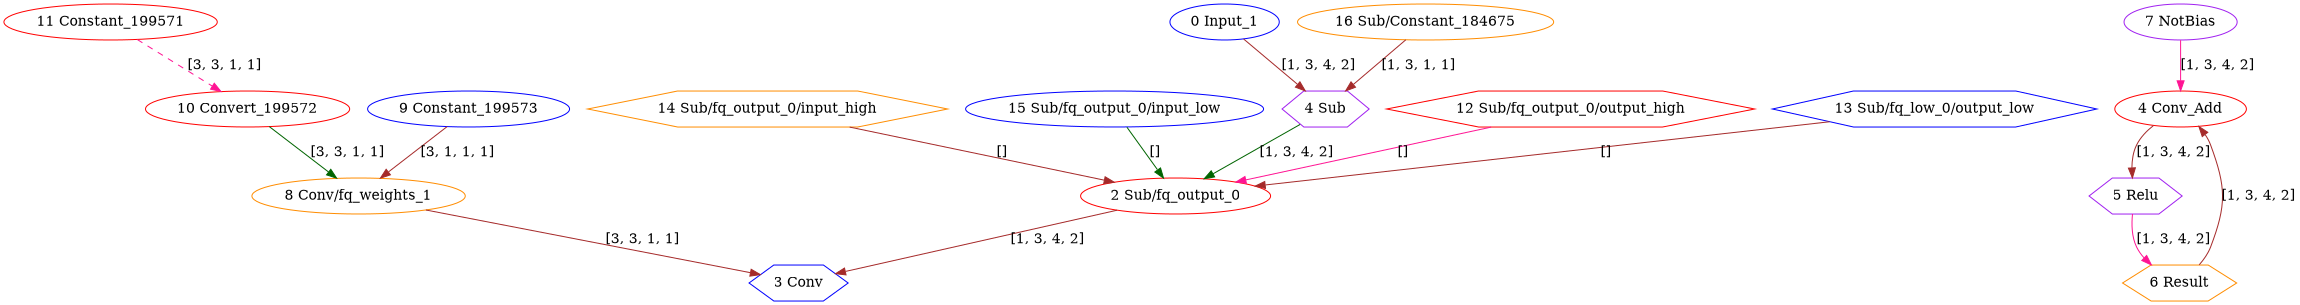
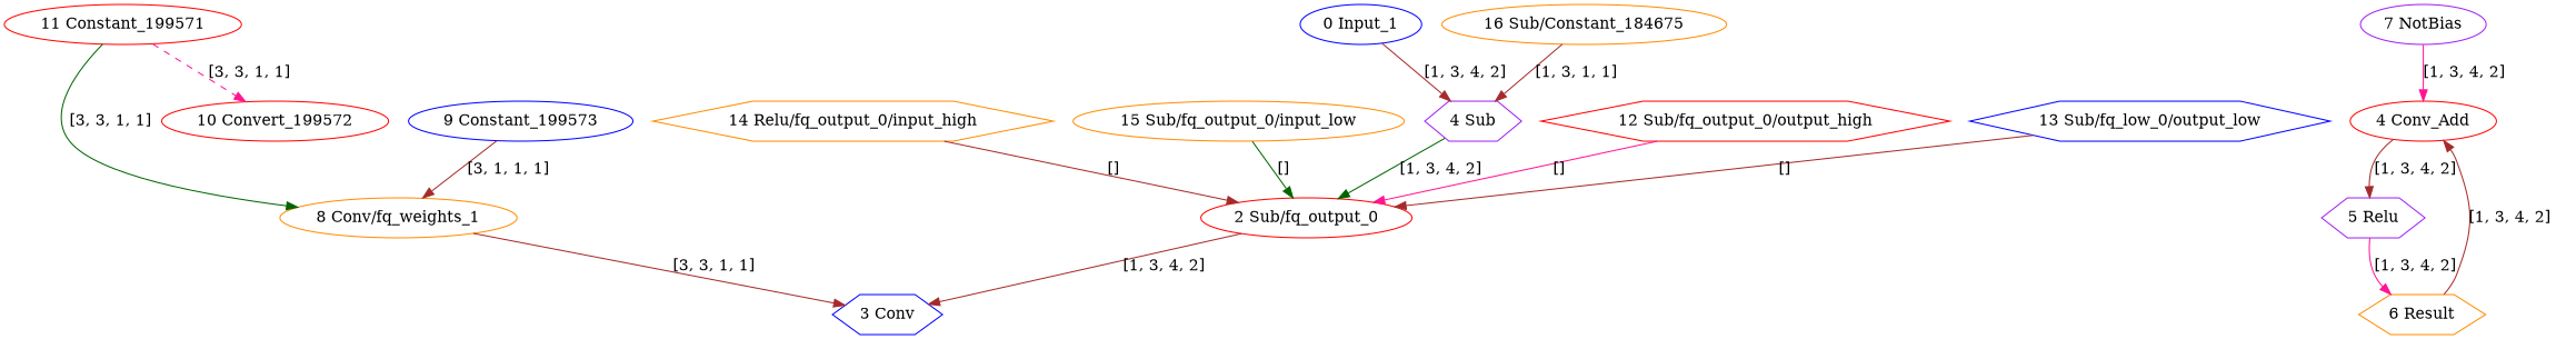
  strict digraph {
    node [color=red shape=ellipse type=Constant]
    edge [color=brown style=solid]
    "0 Input_1" [color=blue type=Parameter]
    n2 [color=purple label="4 Sub" shape=hexagon type=Subtract]
    "2 Sub/fq_output_0" [type=FakeQuantize]
    "3 Conv" [color=blue shape=hexagon type=Convolution]
    "4 Conv_Add" [type=Add]
    "5 Relu" [color=purple shape=hexagon type=Relu]
    "6 Result" [color=darkorange shape=hexagon type=Result]
    "7 NotBias" [color=purple]
    "8 Conv/fq_weights_1" [color=darkorange type=Multiply]
    "9 Constant_199573" [color=blue]
    "10 Convert_199572" [type=Convert]
    "11 Constant_199571"
    "12 Sub/fq_output_0/output_high" [shape=hexagon]
    n14 [color=blue label="13 Sub/fq_low_0/output_low" shape=hexagon]
-   "14 Sub/fq_output_0/input_high" [color=darkorange shape=hexagon]
-   "15 Sub/fq_output_0/input_low" [color=blue]
+   "14 Sub/fq_output_0/input_high" [color=darkorange shape=hexagon label="14 Relu/fq_output_0/input_high"]
+   "15 Sub/fq_output_0/input_low" [color=darkorange]
    "16 Sub/Constant_184675" [color=darkorange]
    "0 Input_1" -> n2 [label="[1, 3, 4, 2]"]
    n2 -> "2 Sub/fq_output_0" [color=darkgreen label="[1, 3, 4, 2]"]
    "2 Sub/fq_output_0" -> "3 Conv" [label="[1, 3, 4, 2]"]
    "4 Conv_Add" -> "5 Relu" [label="[1, 3, 4, 2]"]
    "5 Relu" -> "6 Result" [color=deeppink label="[1, 3, 4, 2]"]
    "6 Result" -> "4 Conv_Add" [label="[1, 3, 4, 2]"]
    "7 NotBias" -> "4 Conv_Add" [color=deeppink label="[1, 3, 4, 2]"]
    "8 Conv/fq_weights_1" -> "3 Conv" [label="[3, 3, 1, 1]"]
    "9 Constant_199573" -> "8 Conv/fq_weights_1" [label="[3, 1, 1, 1]"]
-   "10 Convert_199572" -> "8 Conv/fq_weights_1" [color=darkgreen label="[3, 3, 1, 1]"]
+   "11 Constant_199571" -> "8 Conv/fq_weights_1" [color=darkgreen label="[3, 3, 1, 1]"]
    "11 Constant_199571" -> "10 Convert_199572" [color=deeppink label="[3, 3, 1, 1]" style=dashed]
    "12 Sub/fq_output_0/output_high" -> "2 Sub/fq_output_0" [color=deeppink label="[]"]
    n14 -> "2 Sub/fq_output_0" [label="[]"]
    "14 Sub/fq_output_0/input_high" -> "2 Sub/fq_output_0" [label="[]"]
    "15 Sub/fq_output_0/input_low" -> "2 Sub/fq_output_0" [color=darkgreen label="[]"]
    "16 Sub/Constant_184675" -> n2 [label="[1, 3, 1, 1]"]
  }
